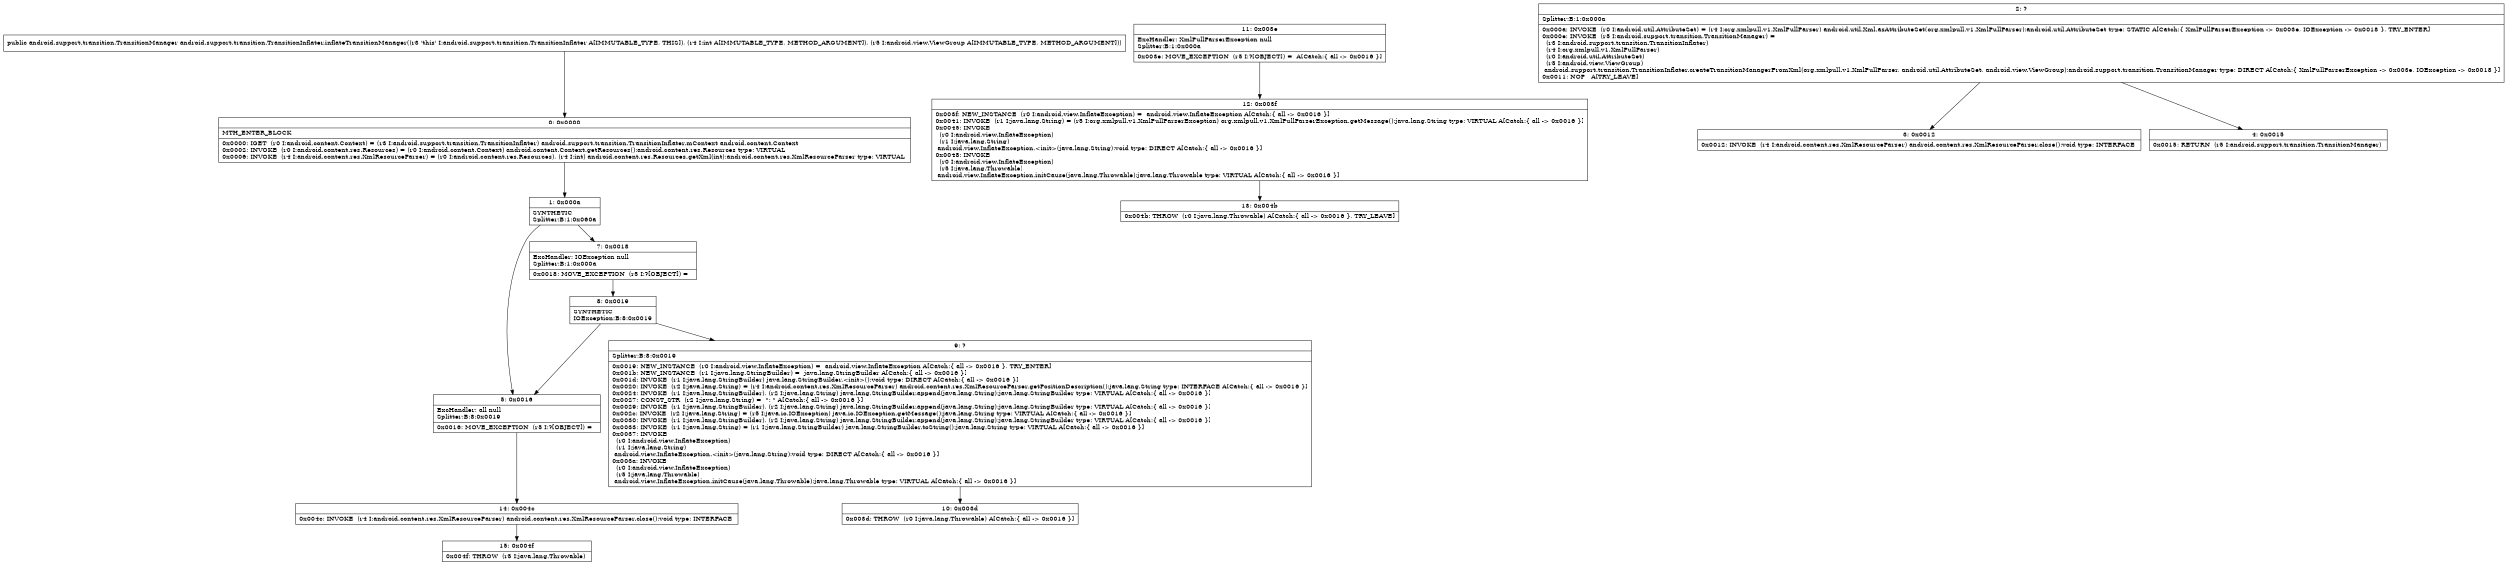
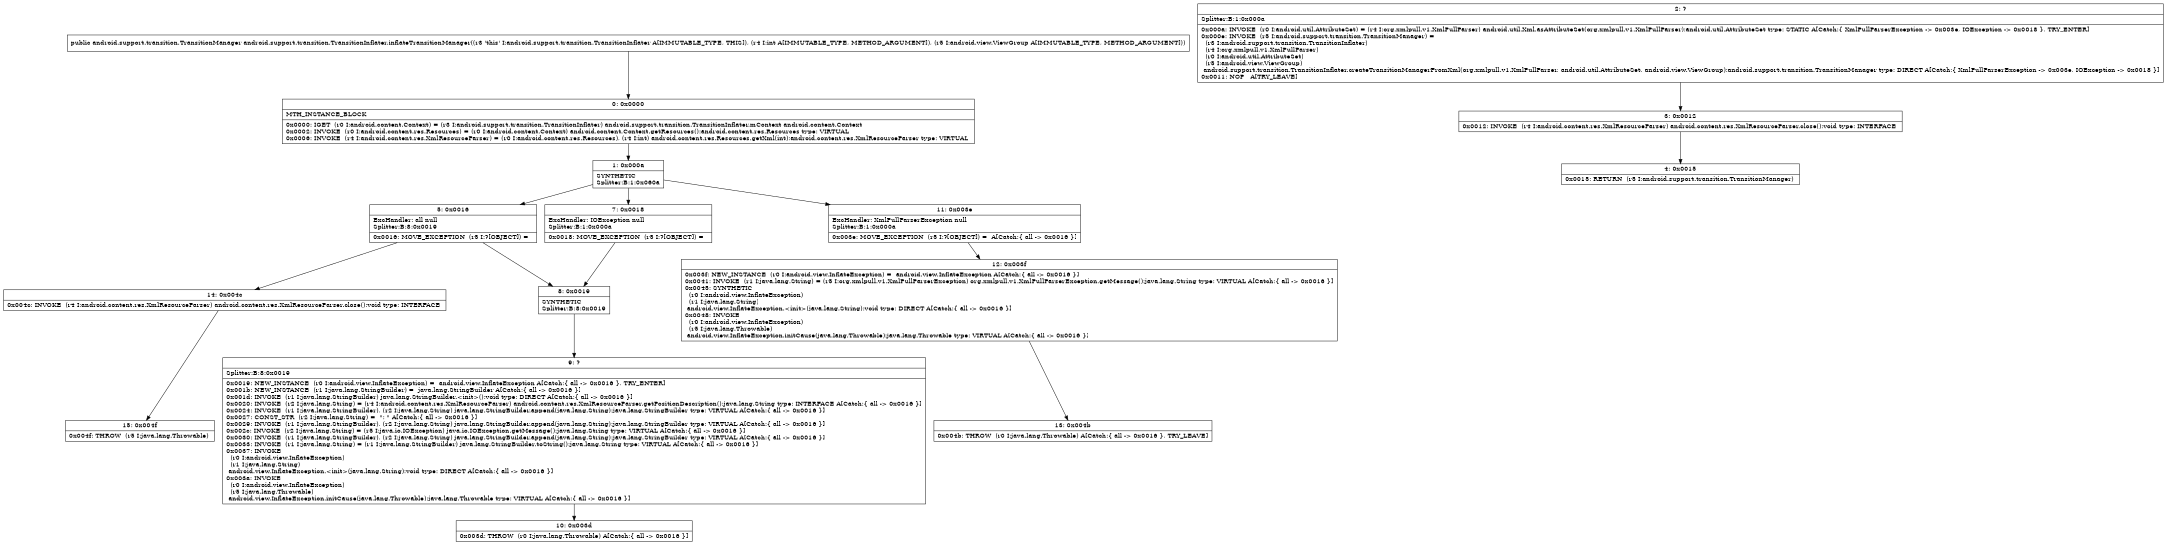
  digraph {
    fontname="DejaVu Serif"
    node [fontname="DejaVu Serif" shape=record]
    edge [fontname="DejaVu Serif"]
-   n1 [label="{0\:\ 0x0000|MTH_ENTER_BLOCK\l|0x0000: IGET  (r0 I:android.content.Context) = (r3 I:android.support.transition.TransitionInflater) android.support.transition.TransitionInflater.mContext android.content.Context \l0x0002: INVOKE  (r0 I:android.content.res.Resources) = (r0 I:android.content.Context) android.content.Context.getResources():android.content.res.Resources type: VIRTUAL \l0x0006: INVOKE  (r4 I:android.content.res.XmlResourceParser) = (r0 I:android.content.res.Resources), (r4 I:int) android.content.res.Resources.getXml(int):android.content.res.XmlResourceParser type: VIRTUAL \l}"]
+   n1 [label="{0\:\ 0x0000|MTH_INSTANCE_BLOCK\l|0x0000: IGET  (r0 I:android.content.Context) = (r3 I:android.support.transition.TransitionInflater) android.support.transition.TransitionInflater.mContext android.content.Context \l0x0002: INVOKE  (r0 I:android.content.res.Resources) = (r0 I:android.content.Context) android.content.Context.getResources():android.content.res.Resources type: VIRTUAL \l0x0006: INVOKE  (r4 I:android.content.res.XmlResourceParser) = (r0 I:android.content.res.Resources), (r4 I:int) android.content.res.Resources.getXml(int):android.content.res.XmlResourceParser type: VIRTUAL \l}"]
    n2 [label="{1\:\ 0x000a|SYNTHETIC\lSplitter:B:1:0x060a\l}"]
    n3 [label="{5\:\ 0x0016|ExcHandler: all null\lSplitter:B:8:0x0019\l|0x0016: MOVE_EXCEPTION  (r5 I:?[OBJECT]) =  \l}"]
    n4 [label="{7\:\ 0x0018|ExcHandler: IOException null\lSplitter:B:1:0x000a\l|0x0018: MOVE_EXCEPTION  (r5 I:?[OBJECT]) =  \l}"]
    n5 [label="{11\:\ 0x003e|ExcHandler: XmlPullParserException null\lSplitter:B:1:0x000a\l|0x003e: MOVE_EXCEPTION  (r5 I:?[OBJECT]) =  A[Catch:\{ all \-\> 0x0016 \}]\l}"]
    n6 [label="{2\:\ ?|Splitter:B:1:0x000a\l|0x000a: INVOKE  (r0 I:android.util.AttributeSet) = (r4 I:org.xmlpull.v1.XmlPullParser) android.util.Xml.asAttributeSet(org.xmlpull.v1.XmlPullParser):android.util.AttributeSet type: STATIC A[Catch:\{ XmlPullParserException \-\> 0x003e, IOException \-\> 0x0018 \}, TRY_ENTER]\l0x000e: INVOKE  (r5 I:android.support.transition.TransitionManager) = \l  (r3 I:android.support.transition.TransitionInflater)\l  (r4 I:org.xmlpull.v1.XmlPullParser)\l  (r0 I:android.util.AttributeSet)\l  (r5 I:android.view.ViewGroup)\l android.support.transition.TransitionInflater.createTransitionManagerFromXml(org.xmlpull.v1.XmlPullParser, android.util.AttributeSet, android.view.ViewGroup):android.support.transition.TransitionManager type: DIRECT A[Catch:\{ XmlPullParserException \-\> 0x003e, IOException \-\> 0x0018 \}]\l0x0011: NOP   A[TRY_LEAVE]\l}"]
    n7 [label="{3\:\ 0x0012|0x0012: INVOKE  (r4 I:android.content.res.XmlResourceParser) android.content.res.XmlResourceParser.close():void type: INTERFACE \l}"]
    n8 [label="{14\:\ 0x004c|0x004c: INVOKE  (r4 I:android.content.res.XmlResourceParser) android.content.res.XmlResourceParser.close():void type: INTERFACE \l}"]
-   n9 [label="{8\:\ 0x0019|SYNTHETIC\lIOException:B:8:0x0019\l}"]
-   n10 [label="{12\:\ 0x003f|0x003f: NEW_INSTANCE  (r0 I:android.view.InflateException) =  android.view.InflateException A[Catch:\{ all \-\> 0x0016 \}]\l0x0041: INVOKE  (r1 I:java.lang.String) = (r5 I:org.xmlpull.v1.XmlPullParserException) org.xmlpull.v1.XmlPullParserException.getMessage():java.lang.String type: VIRTUAL A[Catch:\{ all \-\> 0x0016 \}]\l0x0045: INVOKE  \l  (r0 I:android.view.InflateException)\l  (r1 I:java.lang.String)\l android.view.InflateException.\<init\>(java.lang.String):void type: DIRECT A[Catch:\{ all \-\> 0x0016 \}]\l0x0048: INVOKE  \l  (r0 I:android.view.InflateException)\l  (r5 I:java.lang.Throwable)\l android.view.InflateException.initCause(java.lang.Throwable):java.lang.Throwable type: VIRTUAL A[Catch:\{ all \-\> 0x0016 \}]\l}"]
+   n9 [label="{8\:\ 0x0019|SYNTHETIC\lSplitter:B:8:0x0019\l}"]
+   n10 [label="{12\:\ 0x003f|0x003f: NEW_INSTANCE  (r0 I:android.view.InflateException) =  android.view.InflateException A[Catch:\{ all \-\> 0x0016 \}]\l0x0041: INVOKE  (r1 I:java.lang.String) = (r5 I:org.xmlpull.v1.XmlPullParserException) org.xmlpull.v1.XmlPullParserException.getMessage():java.lang.String type: VIRTUAL A[Catch:\{ all \-\> 0x0016 \}]\l0x0045: SYNTHETIC  \l  (r0 I:android.view.InflateException)\l  (r1 I:java.lang.String)\l android.view.InflateException.\<init\>(java.lang.String):void type: DIRECT A[Catch:\{ all \-\> 0x0016 \}]\l0x0048: INVOKE  \l  (r0 I:android.view.InflateException)\l  (r5 I:java.lang.Throwable)\l android.view.InflateException.initCause(java.lang.Throwable):java.lang.Throwable type: VIRTUAL A[Catch:\{ all \-\> 0x0016 \}]\l}"]
    n11 [label="{4\:\ 0x0015|0x0015: RETURN  (r5 I:android.support.transition.TransitionManager) \l}"]
    n12 [label="{15\:\ 0x004f|0x004f: THROW  (r5 I:java.lang.Throwable) \l}"]
    n13 [label="{9\:\ ?|Splitter:B:8:0x0019\l|0x0019: NEW_INSTANCE  (r0 I:android.view.InflateException) =  android.view.InflateException A[Catch:\{ all \-\> 0x0016 \}, TRY_ENTER]\l0x001b: NEW_INSTANCE  (r1 I:java.lang.StringBuilder) =  java.lang.StringBuilder A[Catch:\{ all \-\> 0x0016 \}]\l0x001d: INVOKE  (r1 I:java.lang.StringBuilder) java.lang.StringBuilder.\<init\>():void type: DIRECT A[Catch:\{ all \-\> 0x0016 \}]\l0x0020: INVOKE  (r2 I:java.lang.String) = (r4 I:android.content.res.XmlResourceParser) android.content.res.XmlResourceParser.getPositionDescription():java.lang.String type: INTERFACE A[Catch:\{ all \-\> 0x0016 \}]\l0x0024: INVOKE  (r1 I:java.lang.StringBuilder), (r2 I:java.lang.String) java.lang.StringBuilder.append(java.lang.String):java.lang.StringBuilder type: VIRTUAL A[Catch:\{ all \-\> 0x0016 \}]\l0x0027: CONST_STR  (r2 I:java.lang.String) =  \": \" A[Catch:\{ all \-\> 0x0016 \}]\l0x0029: INVOKE  (r1 I:java.lang.StringBuilder), (r2 I:java.lang.String) java.lang.StringBuilder.append(java.lang.String):java.lang.StringBuilder type: VIRTUAL A[Catch:\{ all \-\> 0x0016 \}]\l0x002c: INVOKE  (r2 I:java.lang.String) = (r5 I:java.io.IOException) java.io.IOException.getMessage():java.lang.String type: VIRTUAL A[Catch:\{ all \-\> 0x0016 \}]\l0x0030: INVOKE  (r1 I:java.lang.StringBuilder), (r2 I:java.lang.String) java.lang.StringBuilder.append(java.lang.String):java.lang.StringBuilder type: VIRTUAL A[Catch:\{ all \-\> 0x0016 \}]\l0x0033: INVOKE  (r1 I:java.lang.String) = (r1 I:java.lang.StringBuilder) java.lang.StringBuilder.toString():java.lang.String type: VIRTUAL A[Catch:\{ all \-\> 0x0016 \}]\l0x0037: INVOKE  \l  (r0 I:android.view.InflateException)\l  (r1 I:java.lang.String)\l android.view.InflateException.\<init\>(java.lang.String):void type: DIRECT A[Catch:\{ all \-\> 0x0016 \}]\l0x003a: INVOKE  \l  (r0 I:android.view.InflateException)\l  (r5 I:java.lang.Throwable)\l android.view.InflateException.initCause(java.lang.Throwable):java.lang.Throwable type: VIRTUAL A[Catch:\{ all \-\> 0x0016 \}]\l}"]
    n14 [label="{10\:\ 0x003d|0x003d: THROW  (r0 I:java.lang.Throwable) A[Catch:\{ all \-\> 0x0016 \}]\l}"]
    n15 [label="{13\:\ 0x004b|0x004b: THROW  (r0 I:java.lang.Throwable) A[Catch:\{ all \-\> 0x0016 \}, TRY_LEAVE]\l}"]
    n16 [label="{public android.support.transition.TransitionManager android.support.transition.TransitionInflater.inflateTransitionManager((r3 'this' I:android.support.transition.TransitionInflater A[IMMUTABLE_TYPE, THIS]), (r4 I:int A[IMMUTABLE_TYPE, METHOD_ARGUMENT]), (r5 I:android.view.ViewGroup A[IMMUTABLE_TYPE, METHOD_ARGUMENT])) }"]
    n1 -> n2
    n2 -> n3
    n2 -> n4
+   n2 -> n5
    n3 -> n8
    n4 -> n9
    n5 -> n10
    n6 -> n7
-   n6 -> n11
+   n7 -> n11
    n8 -> n12
-   n9 -> n3
+   n3 -> n9
    n9 -> n13
    n10 -> n15
    n13 -> n14
    n16 -> n1
  }
